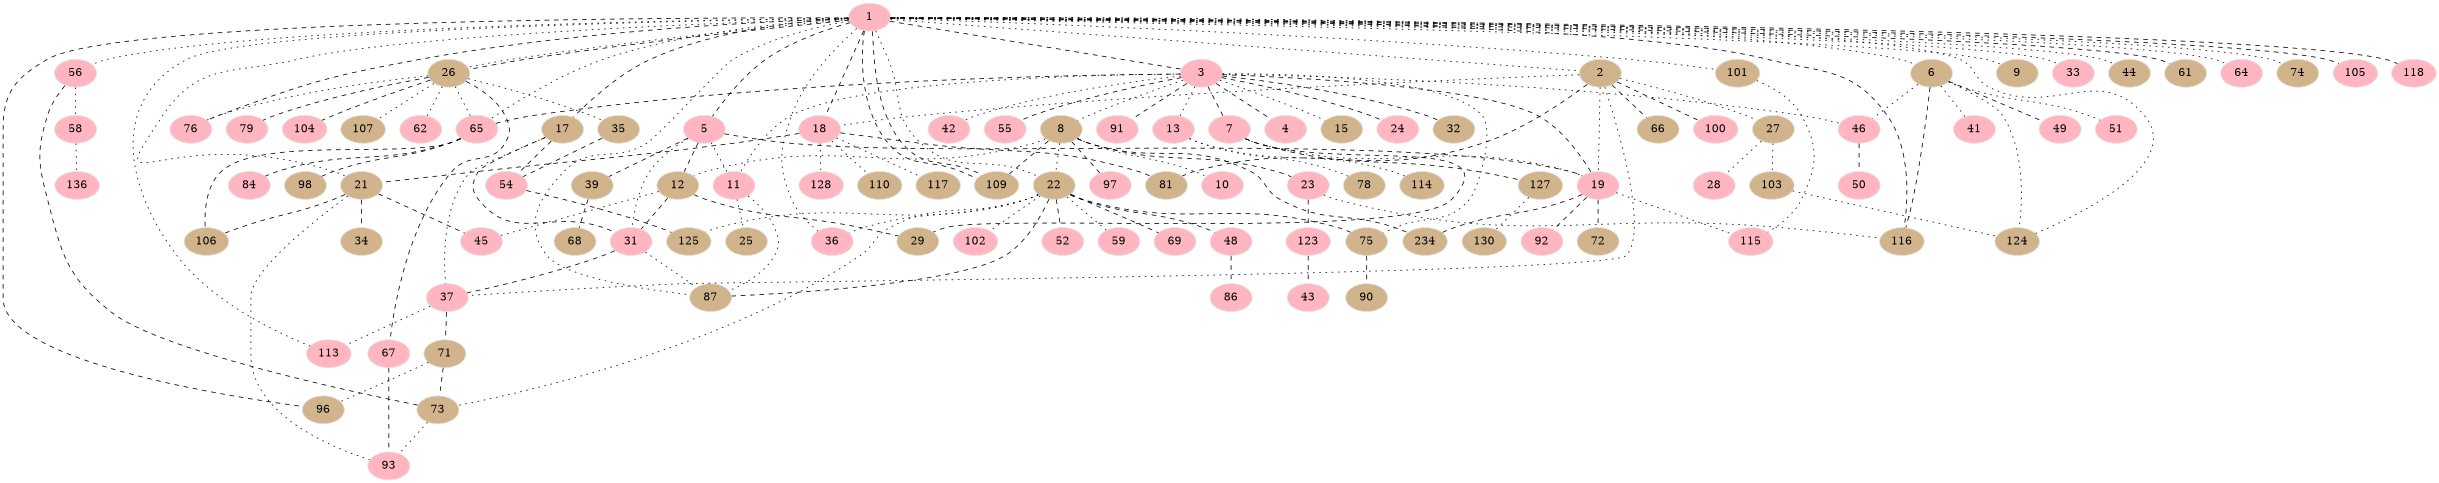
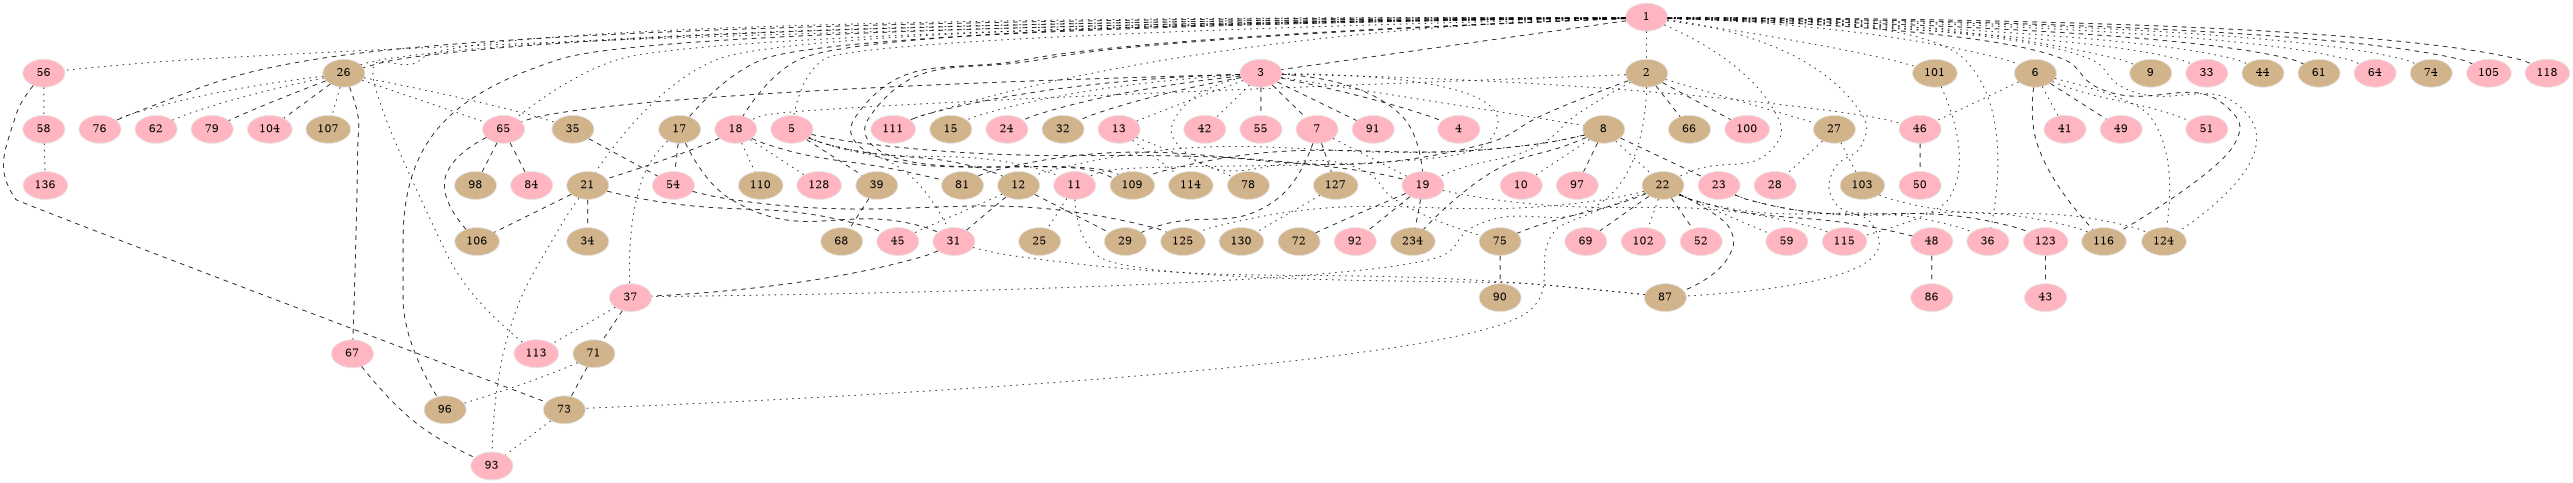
  graph {
    node [color=gray90 fillcolor=lightpink style=filled]
    edge [style=dotted]
    1 [super="+120"]
    2 [fillcolor=tan super="+16"]
    3 [super="+14"]
    5 [super="+112"]
    6 [fillcolor=tan super="+30"]
    9 [fillcolor=tan super="+121"]
    17 [fillcolor=tan super="+77"]
    18 [super="+131"]
    21 [fillcolor=tan super="+70"]
    22 [fillcolor=tan super="+47"]
    26 [fillcolor=tan super="+57"]
    33
    36 [super="+108"]
    44 [fillcolor=tan super="+60"]
    56
    61 [fillcolor=tan super="+122"]
    64
    65 [super="+133"]
    74 [fillcolor=tan]
    76
    87 [fillcolor=tan]
    96 [fillcolor=tan]
    101 [fillcolor=tan super="+132"]
    105
    109 [fillcolor=tan super="+119"]
+   111
    113 [super="+129"]
    116 [fillcolor=tan]
    118
    124 [fillcolor=tan]
    19 [super="+20"]
    27 [fillcolor=tan super="+53"]
    37
    66 [fillcolor=tan super="+95"]
    81 [fillcolor=tan]
    100
    8 [fillcolor=tan super="+63"]
    4
    7 [super="+82"]
    11
    13 [super="+80"]
    15 [fillcolor=tan]
    24
    32 [fillcolor=tan]
    42
    46 [super="+83"]
    55
    75 [fillcolor=tan]
    91
    12 [fillcolor=tan super="+85"]
    31 [super="+89"]
    39 [fillcolor=tan]
    41 [super="+88"]
    49
    51
    10
    23 [super="+38"]
    97
    n59 [fillcolor=tan label=234]
    54
    110 [fillcolor=tan]
-   117 [fillcolor=tan]
    128
    45
    34 [fillcolor=tan]
    93 [super="+135"]
    106 [fillcolor=tan super="+138"]
    48
    52
    59
    69
    73 [fillcolor=tan super="+126"]
    102
    125 [fillcolor=tan]
    35 [fillcolor=tan super="+40"]
    62
    67
    79
    104
    107 [fillcolor=tan]
    58 [super="+137"]
    84 [super="+99"]
    98 [fillcolor=tan]
    115
    72 [fillcolor=tan]
    92
    28
    103 [fillcolor=tan]
    71 [fillcolor=tan super="+94"]
    29 [fillcolor=tan]
    127 [fillcolor=tan]
    25 [fillcolor=tan]
    78 [fillcolor=tan]
    114 [fillcolor=tan]
    50
    90 [fillcolor=tan]
    68 [fillcolor=tan]
    130 [fillcolor=tan]
    123
    86
    43
    136
    1 -- 2
    1 -- 3 [style=dashed]
-   1 -- 5 [style=dashed]
+   1 -- 5
    1 -- 6
    1 -- 9
    1 -- 17 [style=dashed weight=2]
    1 -- 18 [style=dashed]
    1 -- 21
    1 -- 22
    1 -- 26
    1 -- 26 [style=dashed]
    1 -- 33
    1 -- 36 [weight=2]
    1 -- 44
    1 -- 56
    1 -- 61 [style=dashed]
    1 -- 64
    1 -- 65
    1 -- 74
    1 -- 76 [style=dashed]
    1 -- 87
    1 -- 96 [style=dashed]
    1 -- 101
    1 -- 105 [style=dashed]
    1 -- 109 [style=dashed]
    1 -- 109 [style=dashed]
+   1 -- 111
    1 -- 113
    1 -- 116 [style=dashed]
    1 -- 118 [style=dashed]
    1 -- 124
    2 -- 18
    2 -- 19
    2 -- 27
    2 -- 37
    2 -- 66 [style=dashed]
    2 -- 81 [style=dashed]
    2 -- 100 [style=dashed]
    3 -- 65 [style=dashed]
+   3 -- 111 [style=dashed]
    3 -- 19 [style=dashed]
    3 -- 8
    3 -- 4 [style=dashed]
    3 -- 7 [style=dashed]
    3 -- 11
    3 -- 13
    3 -- 15
    3 -- 24 [style=dashed]
    3 -- 32 [style=dashed]
    3 -- 42
    3 -- 46
    3 -- 55 [style=dashed]
    3 -- 75
    3 -- 91 [style=dashed]
    5 -- 19 [style=dashed]
    5 -- 11
    5 -- 12 [style=dashed]
    5 -- 31
    5 -- 39 [style=dashed]
    6 -- 116 [style=dashed]
    6 -- 124
    6 -- 46
    6 -- 41
    6 -- 49 [style=dashed]
    6 -- 51
    17 -- 37
    17 -- 31 [style=dashed]
    17 -- 54 [style=dashed]
    18 -- 21 [style=dashed]
    18 -- 81 [style=dashed]
    18 -- 110
-   18 -- 117
    18 -- 128
    21 -- 45 [style=dashed]
    21 -- 34 [style=dashed]
    21 -- 93
    21 -- 106 [style=dashed]
    22 -- 36
    22 -- 87 [style=dashed]
    22 -- 75 [style=dashed]
    22 -- 48 [style=dashed]
    22 -- 52 [style=dashed]
    22 -- 59
    22 -- 69 [style=dashed]
    22 -- 73
    22 -- 102
    22 -- 125
    26 -- 65
    26 -- 76
    26 -- 35
    26 -- 62
    26 -- 67 [style=dashed]
    26 -- 79 [style=dashed]
    26 -- 104 [style=dashed]
    26 -- 107
    56 -- 73 [style=dashed]
    56 -- 58
    65 -- 106 [style=dashed]
    65 -- 84 [style=dashed]
    65 -- 98 [style=dashed]
    101 -- 115
    19 -- n59 [style=dashed]
    19 -- 115
    19 -- 72 [style=dashed]
    19 -- 92 [style=dashed]
    27 -- 28
    27 -- 103
    37 -- 113
    37 -- 71 [style=dashed]
    8 -- 22
    8 -- 109 [style=dashed]
    8 -- 12
    8 -- 10
    8 -- 23 [style=dashed]
    8 -- 97 [style=dashed]
    8 -- n59 [style=dashed]
    7 -- 19
    7 -- 29 [style=dashed]
    7 -- 127 [style=dashed]
    11 -- 87
    11 -- 25
    13 -- 78
    13 -- 114
    46 -- 50 [style=dashed]
    75 -- 90 [style=dashed]
    12 -- 31 [style=dashed]
    12 -- 45
    12 -- 29 [style=dashed]
    31 -- 87
    31 -- 37 [style=dashed]
    39 -- 68 [style=dashed]
    23 -- 116
    23 -- 123 [style=dashed]
    54 -- 125 [style=dashed]
    48 -- 86 [style=dashed]
    73 -- 93
    35 -- 54 [style=dashed]
    67 -- 93 [style=dashed]
    58 -- 136
    103 -- 124
    71 -- 96
    71 -- 73 [style=dashed]
    127 -- 130
    123 -- 43 [style=dashed]
  }
